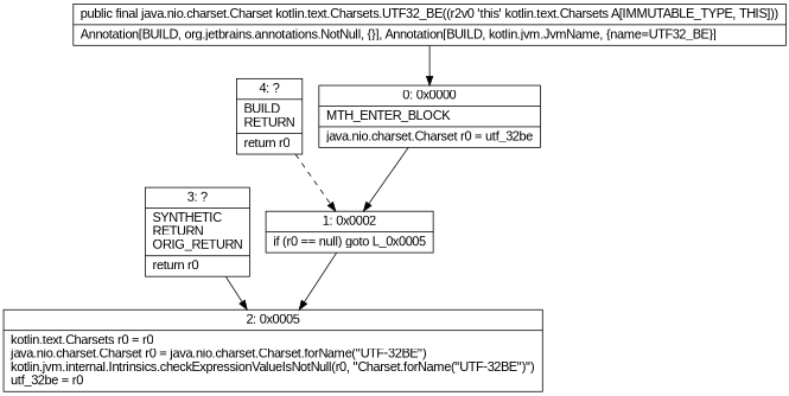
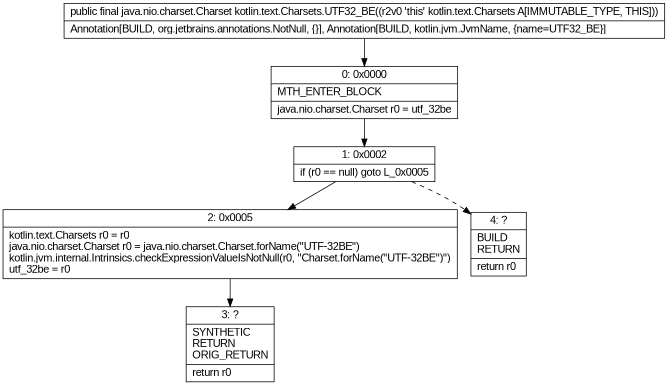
  digraph {
    fontname="Liberation Sans"
    node [fontname="Liberation Sans" shape=record]
    edge [fontname="Liberation Sans"]
    n1 [label="{0\:\ 0x0000|MTH_ENTER_BLOCK\l|java.nio.charset.Charset r0 = utf_32be\l}"]
    n2 [label="{1\:\ 0x0002|if (r0 == null) goto L_0x0005\l}"]
    n3 [label="{2\:\ 0x0005|kotlin.text.Charsets r0 = r0\ljava.nio.charset.Charset r0 = java.nio.charset.Charset.forName(\"UTF\-32BE\")\lkotlin.jvm.internal.Intrinsics.checkExpressionValueIsNotNull(r0, \"Charset.forName(\"UTF\-32BE\")\")\lutf_32be = r0\l}"]
    n4 [label="{4\:\ ?|BUILD\lRETURN\l|return r0\l}"]
    n5 [label="{3\:\ ?|SYNTHETIC\lRETURN\lORIG_RETURN\l|return r0\l}"]
    n6 [label="{public final java.nio.charset.Charset kotlin.text.Charsets.UTF32_BE((r2v0 'this' kotlin.text.Charsets A[IMMUTABLE_TYPE, THIS]))  | Annotation[BUILD, org.jetbrains.annotations.NotNull, \{\}], Annotation[BUILD, kotlin.jvm.JvmName, \{name=UTF32_BE\}]\l}"]
    n1 -> n2
    n2 -> n3
-   n4 -> n2 [style=dashed]
-   n5 -> n3
+   n2 -> n4 [style=dashed]
+   n3 -> n5
    n6 -> n1
  }
